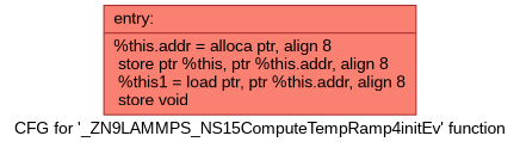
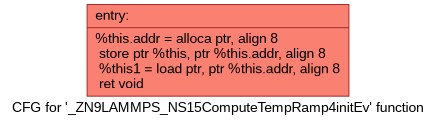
  digraph {
    label="CFG for '_ZN9LAMMPS_NS15ComputeTempRamp4initEv' function"
    fontname="Liberation Sans"
-   n1 [color=brown fillcolor=salmon fontname="Liberation Sans" label="{entry:\l|  %this.addr = alloca ptr, align 8\l  store ptr %this, ptr %this.addr, align 8\l  %this1 = load ptr, ptr %this.addr, align 8\l  store void\l}" shape=record style=filled]
+   n1 [color=brown fillcolor=salmon fontname="Liberation Sans" label="{entry:\l|  %this.addr = alloca ptr, align 8\l  store ptr %this, ptr %this.addr, align 8\l  %this1 = load ptr, ptr %this.addr, align 8\l  ret void\l}" shape=record style=filled]
  }
